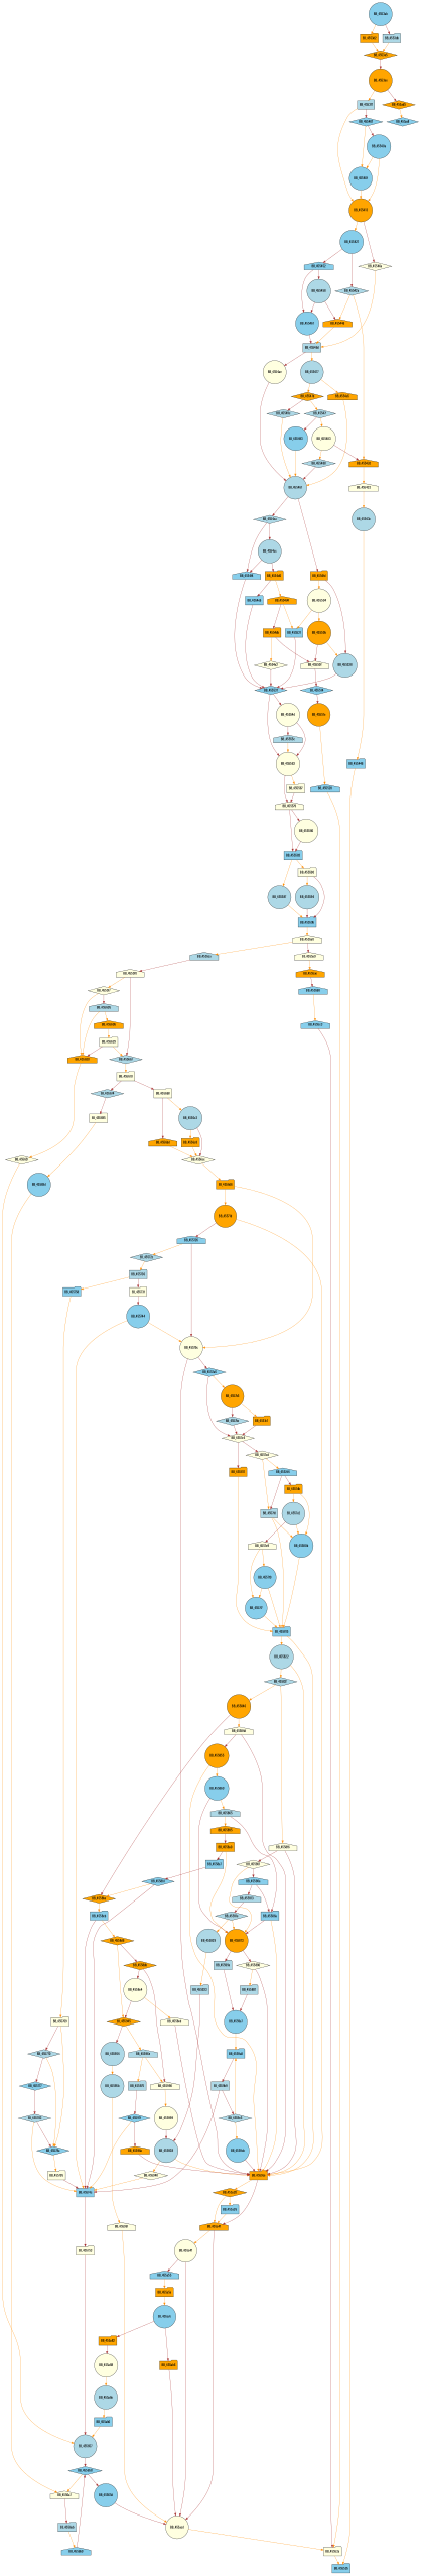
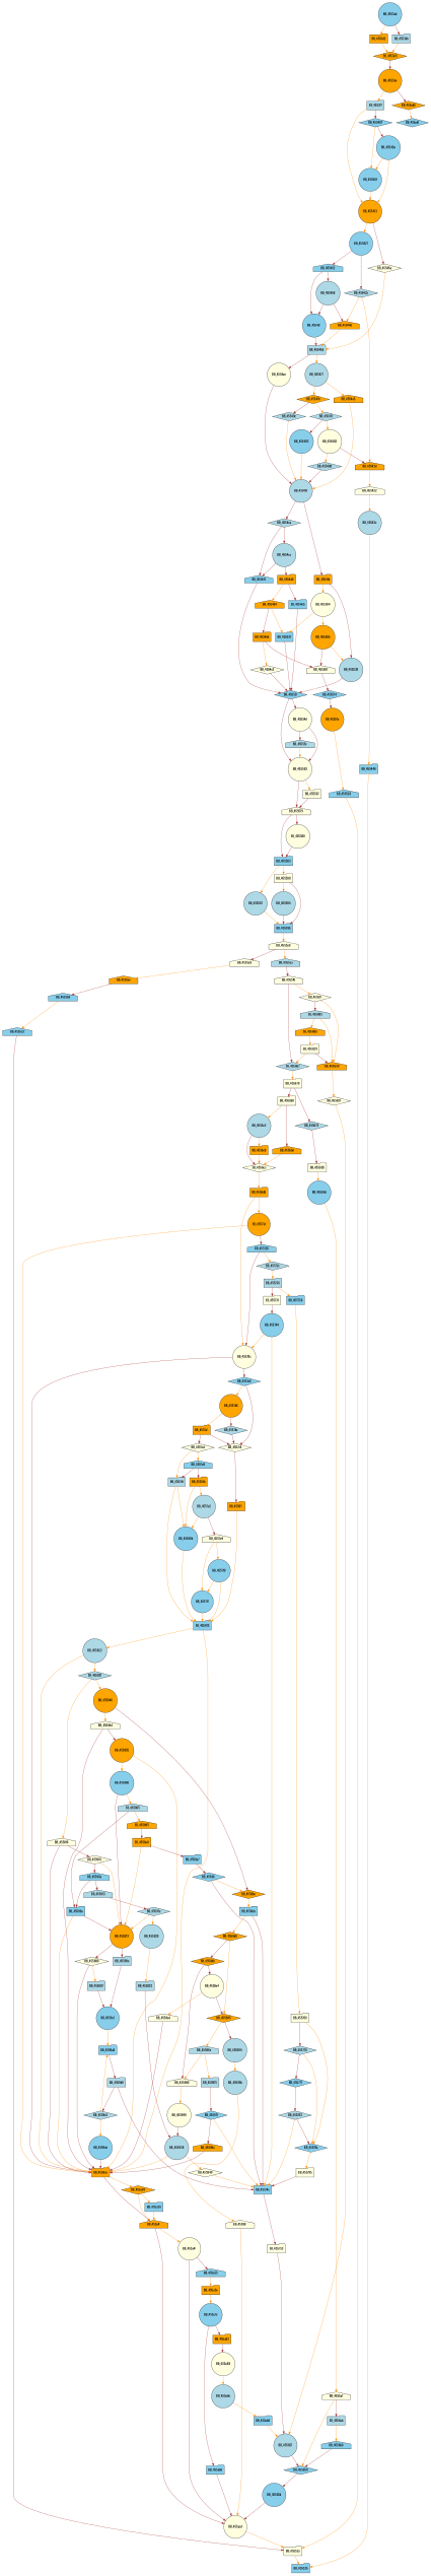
  digraph {
    fontname=Oswald
    node [fillcolor=skyblue fontname=Oswald shape=circle style=filled]
    edge [color=darkorange fontname=Oswald]
    BB_4553d2 [fillcolor=orange shape=folder]
    BB_4553ab
    BB_4553db [fillcolor=lightblue shape=folder]
    BB_4553e5 [fillcolor=orange shape=diamond]
    BB_4553ee [fillcolor=orange]
    BB_4553f7 [fillcolor=lightblue shape=folder]
    BB_455ad5 [fillcolor=orange shape=diamond]
    BB_455401 [shape=diamond]
    BB_455413 [fillcolor=orange]
    BB_455adf [shape=diamond]
    BB_45540a
    BB_45540f
    BB_455427
    BB_45546a [fillcolor=lightyellow shape=diamond]
    BB_45542a [fillcolor=lightblue shape=diamond]
    BB_455452 [shape=house]
    BB_45546d [fillcolor=lightblue shape=folder]
    BB_45542d [fillcolor=orange shape=house]
    BB_45544d [fillcolor=orange shape=house]
    BB_455458 [fillcolor=lightblue]
    BB_455461
    BB_455477 [fillcolor=lightblue]
    BB_4554ae [fillcolor=lightyellow]
    BB_455432 [fillcolor=lightyellow shape=house]
    BB_45543c [fillcolor=lightblue]
    BB_455446 [shape=folder]
    BB_45552b [shape=folder]
    BB_45547b [fillcolor=orange shape=diamond]
    BB_4554a5 [fillcolor=orange shape=house]
    BB_4554b1 [fillcolor=lightblue]
    BB_45547f [fillcolor=lightblue shape=diamond]
    BB_45549c [fillcolor=lightblue shape=diamond]
    BB_4554ca [fillcolor=lightblue shape=diamond]
    BB_4554fd [fillcolor=orange shape=folder]
    BB_455483 [fillcolor=lightyellow]
    BB_455493
    BB_455488 [fillcolor=lightblue shape=diamond]
    BB_4554cc [fillcolor=lightblue]
    BB_4554f4 [shape=house]
    BB_455504 [fillcolor=lightyellow]
    BB_455538 [fillcolor=lightblue]
    BB_4554d0 [fillcolor=orange shape=folder]
    BB_45553f [shape=diamond]
    BB_45552f [shape=folder]
    BB_45550b [fillcolor=orange]
    BB_4554d4 [fillcolor=orange shape=house]
    BB_4554eb [shape=folder]
    BB_45554d [fillcolor=lightyellow]
    BB_455563 [fillcolor=lightyellow]
    BB_4554db [fillcolor=orange shape=folder]
    BB_4554e2 [fillcolor=lightyellow shape=diamond]
    BB_45550f [fillcolor=lightyellow shape=house]
    BB_455514 [shape=diamond]
    BB_45551e [fillcolor=orange]
    BB_45555c [fillcolor=lightblue shape=house]
    BB_455567 [fillcolor=lightyellow shape=folder]
    BB_455579 [fillcolor=lightyellow shape=house]
    BB_455528 [shape=house]
    BB_45552a [fillcolor=lightyellow shape=folder]
    BB_455580 [fillcolor=lightyellow]
    BB_455583 [shape=folder]
    BB_455587 [fillcolor=lightblue]
    BB_455590 [fillcolor=lightyellow shape=folder]
    BB_45559b [shape=folder]
    BB_455594 [fillcolor=lightblue]
    BB_4555a0 [fillcolor=lightyellow shape=house]
    BB_4555a9 [fillcolor=lightyellow shape=house]
    BB_4555ca [fillcolor=lightblue shape=house]
    BB_4555ae [fillcolor=orange shape=house]
    BB_4555f0 [fillcolor=lightyellow shape=house]
    BB_4555b8 [shape=house]
    BB_4555f7 [fillcolor=lightyellow shape=diamond]
    BB_455667 [fillcolor=lightblue shape=diamond]
    BB_4555c3 [shape=house]
    BB_455605 [fillcolor=lightblue shape=house]
    BB_455630 [fillcolor=orange shape=house]
    BB_455670 [fillcolor=lightyellow shape=folder]
    BB_45560b [fillcolor=orange shape=house]
    BB_455651 [fillcolor=lightyellow shape=diamond]
    BB_455674 [fillcolor=lightblue shape=diamond]
    BB_4556b8 [fillcolor=lightyellow shape=folder]
    BB_455629 [fillcolor=lightyellow shape=folder]
    BB_455657 [fillcolor=lightblue]
    BB_455658 [shape=diamond]
    BB_45565d
    BB_455acd [fillcolor=lightyellow]
    BB_455695 [fillcolor=lightyellow shape=folder]
    BB_4556bd [fillcolor=orange shape=house]
    BB_4556c3 [fillcolor=lightblue]
    BB_45569d
    BB_4556cc [fillcolor=lightyellow shape=diamond]
    BB_4556c8 [fillcolor=orange shape=folder]
    BB_4556a7 [fillcolor=lightyellow shape=house]
    BB_4556ab [fillcolor=lightblue shape=folder]
    BB_4556b0 [shape=house]
    BB_4556d6 [fillcolor=orange shape=folder]
    BB_45571d [fillcolor=orange]
    BB_45579c [fillcolor=lightyellow]
    BB_455726 [shape=house]
    BB_4559ce [fillcolor=orange shape=folder]
    BB_4557a6 [shape=diamond]
    BB_45572c [fillcolor=lightblue shape=diamond]
    BB_455a20 [fillcolor=orange shape=diamond]
    BB_455a41 [fillcolor=orange shape=house]
    BB_4557b5 [fillcolor=orange]
    BB_4557c4 [fillcolor=lightyellow shape=diamond]
    BB_455736 [fillcolor=lightblue shape=folder]
    BB_455a26 [shape=folder]
    BB_455a4f [fillcolor=lightyellow]
    BB_45573f [fillcolor=lightyellow shape=folder]
    BB_455758 [shape=folder]
    BB_455744
    BB_455769 [fillcolor=lightyellow shape=folder]
    BB_45574c [shape=folder]
    BB_455770 [fillcolor=lightblue shape=diamond]
    BB_45578a [shape=diamond]
    BB_455753 [fillcolor=lightyellow shape=folder]
    BB_455777 [shape=diamond]
    BB_455795 [fillcolor=lightyellow shape=folder]
    BB_455783 [fillcolor=lightblue shape=diamond]
    BB_4557bc [fillcolor=lightblue shape=diamond]
    BB_4557c1 [fillcolor=orange shape=folder]
    BB_4557cd [fillcolor=lightyellow shape=diamond]
    BB_455811 [fillcolor=orange shape=folder]
    BB_4557d4 [shape=house]
    BB_4557fd [fillcolor=lightblue shape=folder]
    BB_455815 [shape=folder]
    BB_4557db [fillcolor=orange shape=folder]
    BB_45580b
    BB_455822 [fillcolor=lightblue]
    BB_4557e2 [fillcolor=lightblue]
    BB_4557e9 [fillcolor=lightyellow shape=house]
    BB_4557f0
    BB_4557f7
    BB_455831 [fillcolor=lightblue shape=diamond]
    BB_455846 [fillcolor=orange]
    BB_4558f6 [fillcolor=lightyellow shape=house]
    BB_45584d [fillcolor=lightyellow shape=house]
    BB_4558be [fillcolor=orange shape=diamond]
    BB_455901 [fillcolor=lightyellow shape=diamond]
    BB_455855 [fillcolor=orange]
    BB_4558cb [shape=folder]
    BB_455873 [fillcolor=orange]
    BB_45590a [shape=house]
    BB_455860
    BB_4558d6 [fillcolor=orange shape=diamond]
    BB_455865 [fillcolor=lightblue shape=house]
    BB_45586a [shape=folder]
    BB_455895 [fillcolor=orange shape=house]
    BB_455880 [fillcolor=lightyellow shape=diamond]
    BB_45599e [fillcolor=lightblue shape=folder]
    BB_4558a0 [fillcolor=orange shape=folder]
    BB_455887 [fillcolor=lightblue shape=folder]
    BB_4559a7
    BB_4558a7 [shape=folder]
    BB_4559a8 [shape=folder]
    BB_4559b9 [fillcolor=lightblue shape=folder]
    BB_4558b1 [shape=diamond]
    BB_4558db [fillcolor=orange shape=diamond]
    BB_455945 [fillcolor=orange shape=diamond]
    BB_4558e4 [fillcolor=lightyellow]
    BB_455990 [fillcolor=lightyellow shape=house]
    BB_455954 [fillcolor=lightblue]
    BB_45596e [fillcolor=lightblue shape=house]
    BB_4558ed [fillcolor=lightyellow shape=house]
    BB_455999 [fillcolor=lightyellow]
    BB_45595b [fillcolor=lightblue]
    BB_455975 [fillcolor=lightblue shape=folder]
    BB_455938 [fillcolor=lightblue]
    BB_455913 [fillcolor=lightblue shape=house]
    BB_45591e [fillcolor=lightblue shape=diamond]
    BB_455929 [fillcolor=lightblue]
    BB_455933 [fillcolor=lightblue shape=folder]
    BB_455940 [fillcolor=lightyellow shape=diamond]
    BB_455961 [fillcolor=lightyellow shape=house]
    BB_45597f [shape=diamond]
    BB_45598a [fillcolor=orange shape=house]
    BB_4559c5 [fillcolor=lightblue shape=diamond]
    BB_4559cb
    BB_455a55 [shape=house]
    BB_455a5e [fillcolor=orange shape=folder]
    BB_455a7e
    BB_455a82 [fillcolor=orange shape=folder]
-   BB_455ab6 [fillcolor=orange shape=folder]
+   BB_455ab6 [shape=folder]
    BB_455a88 [fillcolor=lightyellow]
    BB_455a8e [fillcolor=lightblue]
    BB_455ab0 [shape=folder]
    BB_4553d2 -> BB_4553e5
    BB_4553ab -> BB_4553d2
    BB_4553ab -> BB_4553db [color=brown]
    BB_4553db -> BB_4553e5
    BB_4553e5 -> BB_4553ee [color=brown]
    BB_4553ee -> BB_4553f7
    BB_4553ee -> BB_455ad5 [color=brown]
    BB_4553f7 -> BB_455401 [color=brown]
    BB_4553f7 -> BB_455413
    BB_455ad5 -> BB_455adf
    BB_455401 -> BB_45540a [color=brown]
    BB_455401 -> BB_45540f
    BB_455413 -> BB_455427
    BB_455413 -> BB_45546a [color=brown]
    BB_45540a -> BB_455413
    BB_45540a -> BB_45540f
    BB_45540f -> BB_455413
    BB_455427 -> BB_45542a [color=brown]
    BB_455427 -> BB_455452 [color=brown]
    BB_45546a -> BB_45546d
    BB_45542a -> BB_45542d
    BB_45542a -> BB_45544d
    BB_455452 -> BB_455458 [color=brown]
    BB_455452 -> BB_455461 [color=brown]
    BB_45546d -> BB_455477
    BB_45546d -> BB_4554ae [color=brown]
    BB_45542d -> BB_455432
    BB_45544d -> BB_45546d
    BB_455458 -> BB_45544d [color=brown]
    BB_455458 -> BB_455461 [color=brown]
    BB_455461 -> BB_45546d [color=brown]
    BB_455477 -> BB_45547b
    BB_455477 -> BB_4554a5
    BB_4554ae -> BB_4554b1 [color=brown]
    BB_455432 -> BB_45543c
    BB_45543c -> BB_455446
    BB_455446 -> BB_45552b
    BB_45547b -> BB_45547f
    BB_45547b -> BB_45549c [color=brown]
    BB_4554a5 -> BB_4554b1
    BB_4554b1 -> BB_4554ca [color=brown]
    BB_4554b1 -> BB_4554fd [color=brown]
    BB_45547f -> BB_455483
    BB_45547f -> BB_455493 [color=brown]
    BB_45549c -> BB_4554b1
    BB_4554ca -> BB_4554cc [color=brown]
    BB_4554ca -> BB_4554f4 [color=brown]
    BB_4554fd -> BB_455504
    BB_4554fd -> BB_455538 [color=brown]
    BB_455483 -> BB_45542d [color=brown]
    BB_455483 -> BB_455488
    BB_455493 -> BB_4554b1
    BB_455488 -> BB_4554b1 [color=brown]
    BB_4554cc -> BB_4554f4 [color=brown]
    BB_4554cc -> BB_4554d0 [color=brown]
    BB_4554f4 -> BB_45553f [color=brown]
    BB_455504 -> BB_45552f
    BB_455504 -> BB_45550b
    BB_455538 -> BB_45553f [color=brown]
    BB_4554d0 -> BB_4554d4
    BB_4554d0 -> BB_4554eb [color=brown]
    BB_45553f -> BB_45554d [color=brown]
    BB_45553f -> BB_455563 [color=brown]
    BB_45552f -> BB_45553f [color=brown]
    BB_45550b -> BB_455538
    BB_45550b -> BB_45550f [color=brown]
    BB_4554d4 -> BB_45552f
    BB_4554d4 -> BB_4554db [color=brown]
    BB_4554eb -> BB_45553f [color=brown]
    BB_45554d -> BB_455563 [color=brown]
    BB_45554d -> BB_45555c [color=brown]
    BB_455563 -> BB_455567
    BB_455563 -> BB_455579 [color=brown]
    BB_4554db -> BB_4554e2
    BB_4554db -> BB_45550f [color=brown]
    BB_4554e2 -> BB_45553f [color=brown]
    BB_45550f -> BB_455514 [color=brown]
    BB_455514 -> BB_45551e [color=brown]
    BB_45551e -> BB_455528
    BB_45555c -> BB_455563
    BB_455567 -> BB_455579 [color=brown]
    BB_455579 -> BB_455580 [color=brown]
    BB_455579 -> BB_455583 [color=brown]
    BB_455528 -> BB_45552a
    BB_45552a -> BB_45552b
    BB_455580 -> BB_455583 [color=brown]
    BB_455583 -> BB_455587
    BB_455583 -> BB_455590
    BB_455587 -> BB_45559b
    BB_455590 -> BB_45559b [color=brown]
    BB_455590 -> BB_455594
    BB_45559b -> BB_4555a0
    BB_455594 -> BB_45559b [color=brown]
    BB_4555a0 -> BB_4555a9 [color=brown]
    BB_4555a0 -> BB_4555ca
    BB_4555a9 -> BB_4555ae
    BB_4555ca -> BB_4555f0 [color=brown]
    BB_4555ae -> BB_4555b8 [color=brown]
    BB_4555f0 -> BB_4555f7
    BB_4555f0 -> BB_455667 [color=brown]
    BB_4555b8 -> BB_4555c3
    BB_4555f7 -> BB_455605 [color=brown]
    BB_4555f7 -> BB_455630
    BB_455667 -> BB_455670
    BB_4555c3 -> BB_45552a [color=brown]
    BB_455605 -> BB_455630
    BB_455605 -> BB_45560b
    BB_455630 -> BB_455651
    BB_455670 -> BB_455674 [color=brown]
    BB_455670 -> BB_4556b8 [color=brown]
    BB_45560b -> BB_455629
    BB_455651 -> BB_455657
    BB_455674 -> BB_455695 [color=brown]
    BB_4556b8 -> BB_4556bd [color=brown]
    BB_4556b8 -> BB_4556c3
    BB_455629 -> BB_455667
    BB_455629 -> BB_455630 [color=brown]
    BB_455657 -> BB_455658 [color=brown]
    BB_455658 -> BB_45565d [color=brown]
    BB_45565d -> BB_455acd [color=brown]
    BB_455acd -> BB_45552a
    BB_455695 -> BB_45569d
    BB_4556bd -> BB_4556cc
    BB_4556c3 -> BB_4556cc [color=brown]
    BB_4556c3 -> BB_4556c8
    BB_45569d -> BB_4556a7
    BB_4556cc -> BB_4556d6
    BB_4556c8 -> BB_4556cc
-   BB_455658 -> BB_4556a7
+   BB_4556a7 -> BB_455658
    BB_4556a7 -> BB_4556ab [color=brown]
    BB_4556ab -> BB_4556b0
    BB_4556b0 -> BB_455658 [color=brown]
    BB_4556d6 -> BB_45571d
    BB_4556d6 -> BB_45579c
    BB_45571d -> BB_455726 [color=brown]
    BB_45571d -> BB_4559ce
    BB_45579c -> BB_4559ce [color=brown]
    BB_45579c -> BB_4557a6 [color=brown]
    BB_455726 -> BB_45579c [color=brown]
    BB_455726 -> BB_45572c
    BB_4559ce -> BB_455a20
    BB_4559ce -> BB_455a41 [color=brown]
    BB_4557a6 -> BB_4557b5
    BB_4557a6 -> BB_4557c4 [color=brown]
    BB_45572c -> BB_455736
    BB_455a20 -> BB_455a41
    BB_455a20 -> BB_455a26
    BB_455a41 -> BB_455acd [color=brown]
    BB_455a41 -> BB_455a4f
    BB_4557b5 -> BB_4557bc [color=brown]
    BB_4557b5 -> BB_4557c1
-   BB_4557c4 -> BB_4557cd [color=brown]
+   BB_4557c1 -> BB_4557cd [color=brown]
    BB_4557c4 -> BB_455811 [color=brown]
    BB_455736 -> BB_45573f [color=brown]
    BB_455736 -> BB_455758
    BB_455a26 -> BB_455a41
    BB_455a4f -> BB_455acd [color=brown]
    BB_455a4f -> BB_455a55 [color=brown]
    BB_45573f -> BB_455744 [color=brown]
    BB_455758 -> BB_455769
    BB_455744 -> BB_45579c
    BB_455744 -> BB_45574c
    BB_455769 -> BB_455770 [color=brown]
    BB_455769 -> BB_45578a
    BB_45574c -> BB_455753 [color=brown]
    BB_455770 -> BB_45578a
    BB_455770 -> BB_455777 [color=brown]
    BB_45578a -> BB_455795
    BB_455753 -> BB_455657 [color=brown]
    BB_455777 -> BB_455783 [color=brown]
    BB_455795 -> BB_45574c [color=brown]
    BB_455783 -> BB_45574c
    BB_455783 -> BB_45578a [color=brown]
    BB_4557bc -> BB_4557c4 [color=brown]
    BB_4557c1 -> BB_4557c4 [color=brown]
    BB_4557cd -> BB_4557d4
    BB_4557cd -> BB_4557fd
    BB_455811 -> BB_455815
    BB_4557d4 -> BB_4557fd [color=brown]
    BB_4557d4 -> BB_4557db [color=brown]
    BB_4557fd -> BB_455815
    BB_4557fd -> BB_45580b
    BB_455815 -> BB_4559ce
    BB_455815 -> BB_455822
    BB_4557db -> BB_45580b
    BB_4557db -> BB_4557e2
    BB_45580b -> BB_455815
    BB_455822 -> BB_4559ce
    BB_455822 -> BB_455831
    BB_4557e2 -> BB_45580b
    BB_4557e2 -> BB_4557e9 [color=brown]
    BB_4557e9 -> BB_4557f0
    BB_4557e9 -> BB_4557f7
    BB_4557f0 -> BB_455815
    BB_4557f0 -> BB_4557f7
    BB_4557f7 -> BB_455815
    BB_455831 -> BB_455846
    BB_455831 -> BB_4558f6
    BB_455846 -> BB_45584d
    BB_455846 -> BB_4558be [color=brown]
    BB_4558f6 -> BB_4559ce [color=brown]
    BB_4558f6 -> BB_455901 [color=brown]
    BB_45584d -> BB_4559ce [color=brown]
    BB_45584d -> BB_455855 [color=brown]
    BB_4558be -> BB_4558cb
    BB_455901 -> BB_455873
    BB_455901 -> BB_45590a [color=brown]
    BB_455855 -> BB_4559ce
    BB_455855 -> BB_455860
    BB_4558cb -> BB_45574c [color=brown]
    BB_4558cb -> BB_4558d6
    BB_455873 -> BB_455880 [color=brown]
    BB_455873 -> BB_45599e [color=brown]
    BB_45590a -> BB_45586a [color=brown]
    BB_45590a -> BB_455913 [color=brown]
    BB_455860 -> BB_455873 [color=brown]
    BB_455860 -> BB_455865
    BB_4558d6 -> BB_4558db [color=brown]
    BB_4558d6 -> BB_455945
    BB_455865 -> BB_45586a [color=brown]
    BB_455865 -> BB_455895
    BB_45586a -> BB_4559ce
    BB_45586a -> BB_455873 [color=brown]
    BB_455895 -> BB_4558a0 [color=brown]
    BB_455880 -> BB_4559ce [color=brown]
    BB_455880 -> BB_455887
    BB_45599e -> BB_4559a7 [color=brown]
    BB_4558a0 -> BB_455873
    BB_4558a0 -> BB_4558a7 [color=brown]
    BB_455887 -> BB_4559a7 [color=brown]
    BB_4559a7 -> BB_4559a8
    BB_4558a7 -> BB_4558b1 [color=brown]
    BB_4559a8 -> BB_4559b9 [color=brown]
    BB_4559b9 -> BB_45574c [color=brown]
    BB_4559b9 -> BB_4559c5 [color=brown]
    BB_4558b1 -> BB_45574c [color=brown]
    BB_4558b1 -> BB_4558be
    BB_4558db -> BB_4558e4 [color=brown]
    BB_4558db -> BB_455990 [color=brown]
    BB_455945 -> BB_455954 [color=brown]
    BB_455945 -> BB_45596e
    BB_4558e4 -> BB_455945 [color=brown]
    BB_4558e4 -> BB_4558ed
    BB_455990 -> BB_455999
    BB_455954 -> BB_45595b
    BB_45596e -> BB_455990
    BB_45596e -> BB_455975
    BB_4558ed -> BB_4559ce [color=brown]
    BB_455999 -> BB_455938 [color=brown]
    BB_45595b -> BB_455961
    BB_455975 -> BB_45597f [color=brown]
    BB_455938 -> BB_4559ce
    BB_455938 -> BB_455940
    BB_455913 -> BB_45591e [color=brown]
    BB_45591e -> BB_455873
    BB_45591e -> BB_455929
    BB_455929 -> BB_455933
    BB_455933 -> BB_455938 [color=brown]
    BB_455940 -> BB_45574c
    BB_455961 -> BB_455acd
    BB_45597f -> BB_45574c
    BB_45597f -> BB_45598a [color=brown]
    BB_45598a -> BB_4559ce [color=brown]
    BB_4559c5 -> BB_4559a8
    BB_4559c5 -> BB_4559cb
    BB_4559cb -> BB_4559ce [color=brown]
    BB_455a55 -> BB_455a5e
    BB_455a5e -> BB_455a7e
    BB_455a7e -> BB_455a82 [color=brown]
    BB_455a7e -> BB_455ab6 [color=brown]
    BB_455a82 -> BB_455a88 [color=brown]
    BB_455ab6 -> BB_455acd [color=brown]
    BB_455a88 -> BB_455a8e
    BB_455a8e -> BB_455ab0
    BB_455ab0 -> BB_455657
  }
